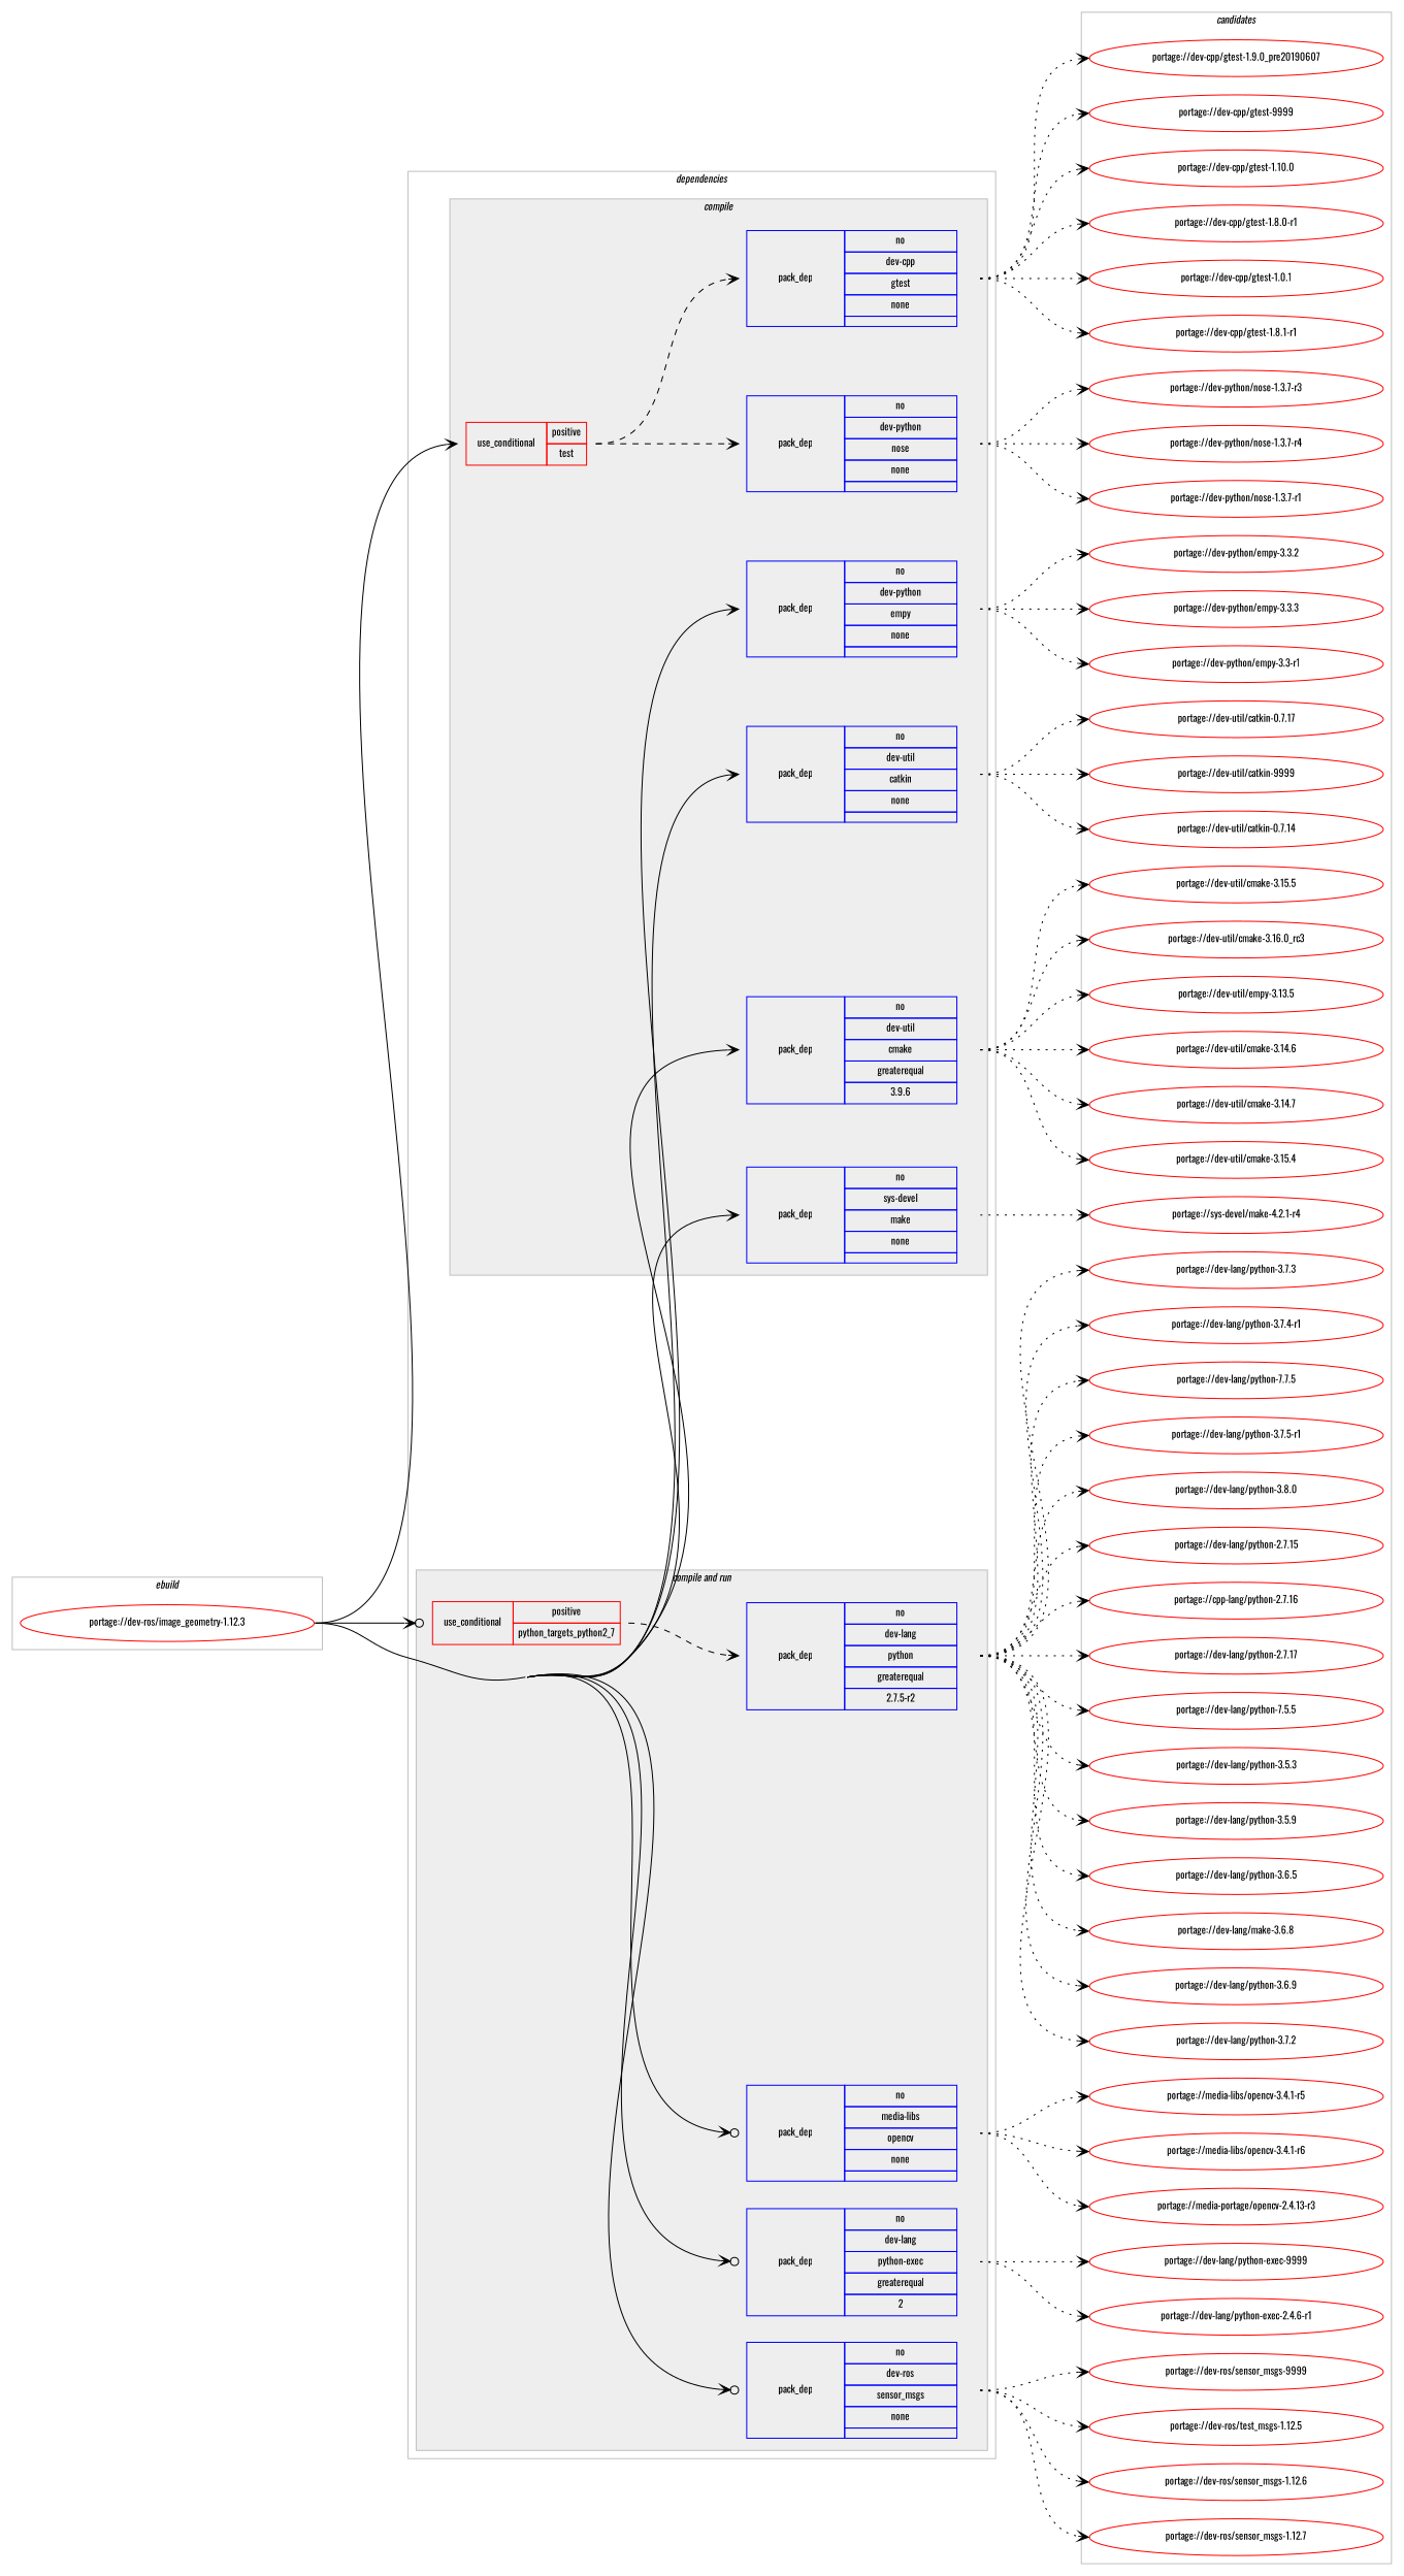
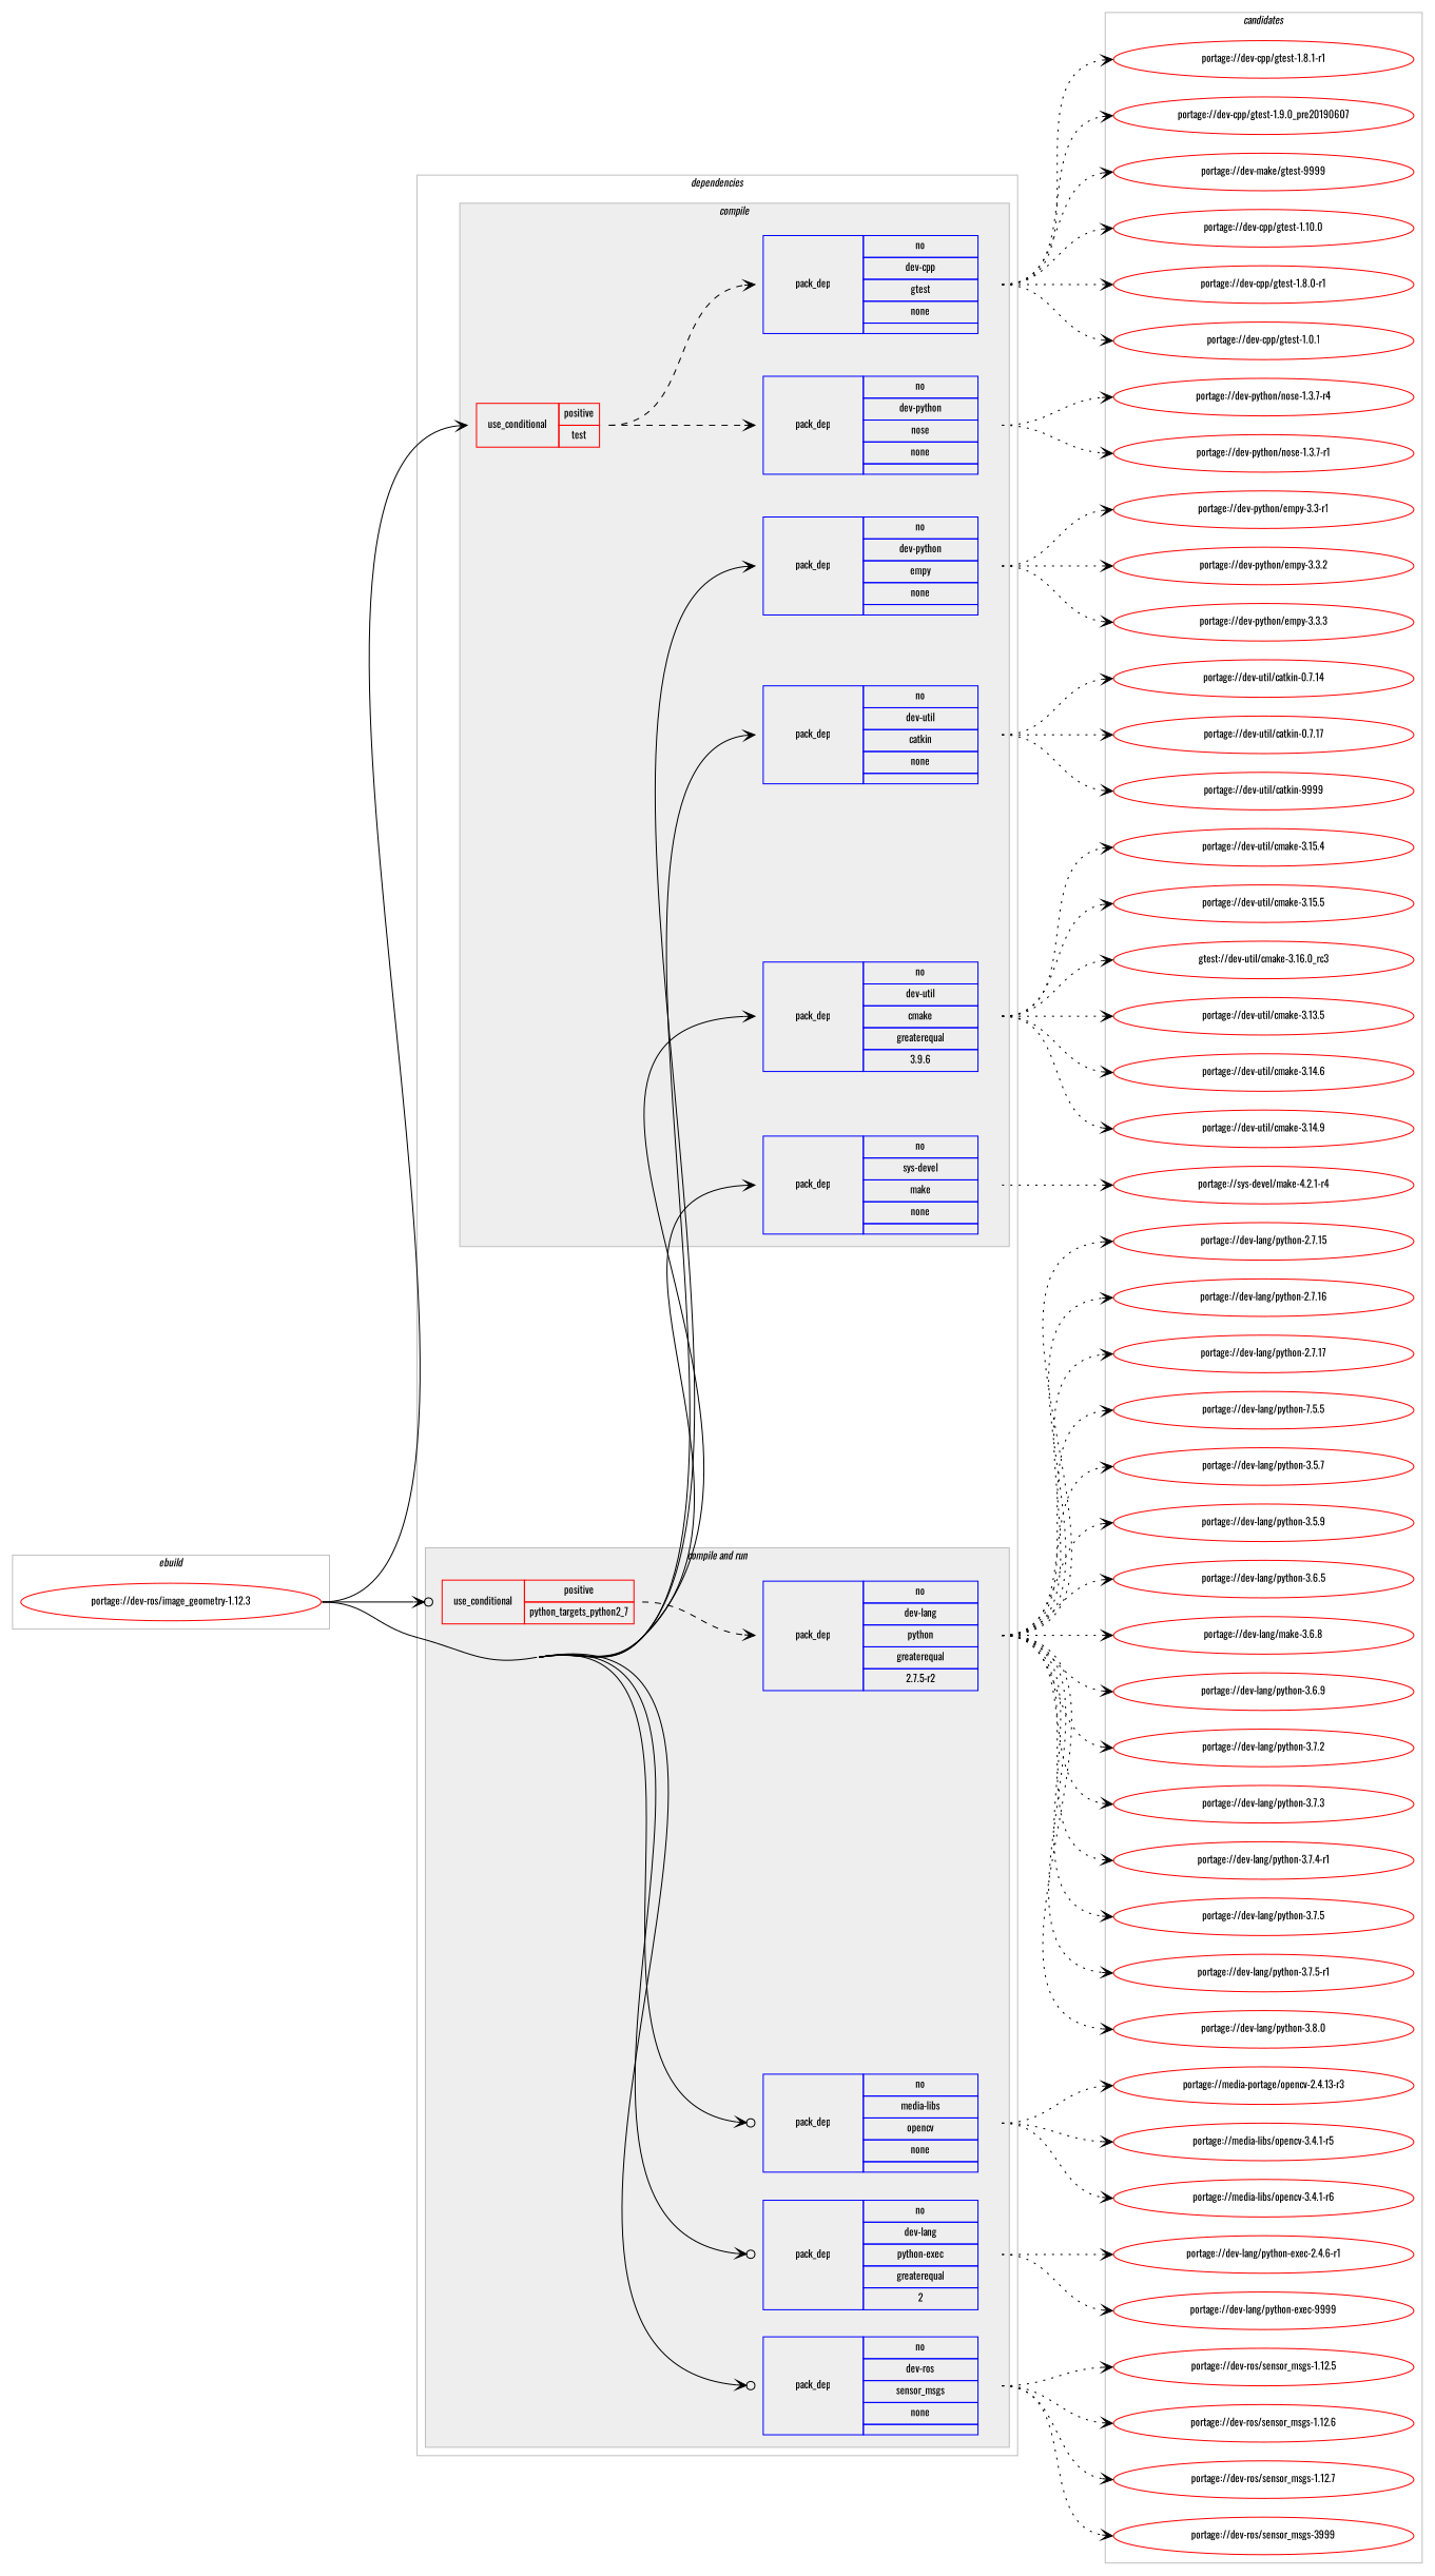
  digraph {
    compound=true
    concentrate=true
    fontname=Oswald
    fontsize=10
    newrank=true
    rankdir=LR
    ranksep=1.5
    node [color=red fontname=Oswald fontsize=10]
    edge [arrowhead=vee fontname=Oswald headport=w style=dotted tailport=e weight=100]
    n1 [label="portage://dev-ros/image_geometry-1.12.3" width=4]
    n2 [color=blue label=<<TABLE BORDER="0" CELLBORDER="1" CELLSPACING="0" CELLPADDING="4" WIDTH="220"><TR><TD ROWSPAN="6" CELLPADDING="30">pack_dep</TD></TR><TR><TD WIDTH="110">no</TD></TR><TR><TD>dev-python</TD></TR><TR><TD>nose</TD></TR><TR><TD>none</TD></TR><TR><TD></TD></TR></TABLE>> shape=none]
    n3 [color=blue label=<<TABLE BORDER="0" CELLBORDER="1" CELLSPACING="0" CELLPADDING="4" WIDTH="220"><TR><TD ROWSPAN="6" CELLPADDING="30">pack_dep</TD></TR><TR><TD WIDTH="110">no</TD></TR><TR><TD>dev-cpp</TD></TR><TR><TD>gtest</TD></TR><TR><TD>none</TD></TR><TR><TD></TD></TR></TABLE>> shape=none]
    n4 [label=<<TABLE BORDER="0" CELLBORDER="1" CELLSPACING="0" CELLPADDING="4"><TR><TD ROWSPAN="3" CELLPADDING="10">use_conditional</TD></TR><TR><TD>positive</TD></TR><TR><TD>test</TD></TR></TABLE>> shape=none]
    n5 [color=blue label=<<TABLE BORDER="0" CELLBORDER="1" CELLSPACING="0" CELLPADDING="4" WIDTH="220"><TR><TD ROWSPAN="6" CELLPADDING="30">pack_dep</TD></TR><TR><TD WIDTH="110">no</TD></TR><TR><TD>dev-python</TD></TR><TR><TD>empy</TD></TR><TR><TD>none</TD></TR><TR><TD></TD></TR></TABLE>> shape=none]
    n6 [color=blue label=<<TABLE BORDER="0" CELLBORDER="1" CELLSPACING="0" CELLPADDING="4" WIDTH="220"><TR><TD ROWSPAN="6" CELLPADDING="30">pack_dep</TD></TR><TR><TD WIDTH="110">no</TD></TR><TR><TD>dev-util</TD></TR><TR><TD>catkin</TD></TR><TR><TD>none</TD></TR><TR><TD></TD></TR></TABLE>> shape=none]
    n7 [color=blue label=<<TABLE BORDER="0" CELLBORDER="1" CELLSPACING="0" CELLPADDING="4" WIDTH="220"><TR><TD ROWSPAN="6" CELLPADDING="30">pack_dep</TD></TR><TR><TD WIDTH="110">no</TD></TR><TR><TD>dev-util</TD></TR><TR><TD>cmake</TD></TR><TR><TD>greaterequal</TD></TR><TR><TD>3.9.6</TD></TR></TABLE>> shape=none]
    n8 [color=blue label=<<TABLE BORDER="0" CELLBORDER="1" CELLSPACING="0" CELLPADDING="4" WIDTH="220"><TR><TD ROWSPAN="6" CELLPADDING="30">pack_dep</TD></TR><TR><TD WIDTH="110">no</TD></TR><TR><TD>sys-devel</TD></TR><TR><TD>make</TD></TR><TR><TD>none</TD></TR><TR><TD></TD></TR></TABLE>> shape=none]
    n9 [color=blue label=<<TABLE BORDER="0" CELLBORDER="1" CELLSPACING="0" CELLPADDING="4" WIDTH="220"><TR><TD ROWSPAN="6" CELLPADDING="30">pack_dep</TD></TR><TR><TD WIDTH="110">no</TD></TR><TR><TD>dev-lang</TD></TR><TR><TD>python</TD></TR><TR><TD>greaterequal</TD></TR><TR><TD>2.7.5-r2</TD></TR></TABLE>> shape=none]
    n10 [label=<<TABLE BORDER="0" CELLBORDER="1" CELLSPACING="0" CELLPADDING="4"><TR><TD ROWSPAN="3" CELLPADDING="10">use_conditional</TD></TR><TR><TD>positive</TD></TR><TR><TD>python_targets_python2_7</TD></TR></TABLE>> shape=none]
    n11 [color=blue label=<<TABLE BORDER="0" CELLBORDER="1" CELLSPACING="0" CELLPADDING="4" WIDTH="220"><TR><TD ROWSPAN="6" CELLPADDING="30">pack_dep</TD></TR><TR><TD WIDTH="110">no</TD></TR><TR><TD>dev-lang</TD></TR><TR><TD>python-exec</TD></TR><TR><TD>greaterequal</TD></TR><TR><TD>2</TD></TR></TABLE>> shape=none]
    n12 [color=blue label=<<TABLE BORDER="0" CELLBORDER="1" CELLSPACING="0" CELLPADDING="4" WIDTH="220"><TR><TD ROWSPAN="6" CELLPADDING="30">pack_dep</TD></TR><TR><TD WIDTH="110">no</TD></TR><TR><TD>dev-ros</TD></TR><TR><TD>sensor_msgs</TD></TR><TR><TD>none</TD></TR><TR><TD></TD></TR></TABLE>> shape=none]
    n13 [color=blue label=<<TABLE BORDER="0" CELLBORDER="1" CELLSPACING="0" CELLPADDING="4" WIDTH="220"><TR><TD ROWSPAN="6" CELLPADDING="30">pack_dep</TD></TR><TR><TD WIDTH="110">no</TD></TR><TR><TD>media-libs</TD></TR><TR><TD>opencv</TD></TR><TR><TD>none</TD></TR><TR><TD></TD></TR></TABLE>> shape=none]
    n14 [label="portage://dev-python/nose-1.3.7-r1" width=4]
-   n15 [label="portage://dev-python/nose-1.3.7-r3" width=4]
    n16 [label="portage://dev-python/nose-1.3.7-r4" width=4]
    n17 [label="portage://dev-cpp/gtest-1.10.0" width=4]
    n18 [label="portage://dev-cpp/gtest-1.8.0-r1" width=4]
    n19 [label="portage://dev-cpp/gtest-1.0.1" width=4]
    n20 [label="portage://dev-cpp/gtest-1.8.1-r1" width=4]
    n21 [label="portage://dev-cpp/gtest-1.9.0_pre20190607" width=4]
-   n22 [label="portage://dev-cpp/gtest-9999" width=4]
+   n22 [label="portage://dev-make/gtest-9999" width=4]
    n23 [label="portage://dev-python/empy-3.3-r1" width=4]
    n24 [label="portage://dev-python/empy-3.3.2" width=4]
    n25 [label="portage://dev-python/empy-3.3.3" width=4]
    n26 [label="portage://dev-util/catkin-0.7.14" width=4]
    n27 [label="portage://dev-util/catkin-0.7.17" width=4]
    n28 [label="portage://dev-util/catkin-9999" width=4]
-   n29 [label="portage://dev-util/empy-3.13.5" width=4]
+   n29 [label="portage://dev-util/cmake-3.13.5" width=4]
    n30 [label="portage://dev-util/cmake-3.14.6" width=4]
-   n31 [label="portage://dev-util/cmake-3.14.7" width=4]
+   n31 [label="portage://dev-util/cmake-3.14.9" width=4]
    n32 [label="portage://dev-util/cmake-3.15.4" width=4]
    n33 [label="portage://dev-util/cmake-3.15.5" width=4]
-   n34 [label="portage://dev-util/cmake-3.16.0_rc3" width=4]
+   n34 [label="gtest://dev-util/cmake-3.16.0_rc3" width=4]
    n35 [label="portage://sys-devel/make-4.2.1-r4" width=4]
    n36 [label="portage://dev-lang/python-2.7.15" width=4]
-   n37 [label="portage://cpp-lang/python-2.7.16" width=4]
+   n37 [label="portage://dev-lang/python-2.7.16" width=4]
    n38 [label="portage://dev-lang/python-2.7.17" width=4]
    n39 [label="portage://dev-lang/python-7.5.5" width=4]
-   n40 [label="portage://dev-lang/python-3.5.3" width=4]
+   n40 [label="portage://dev-lang/python-3.5.7" width=4]
    n41 [label="portage://dev-lang/python-3.5.9" width=4]
    n42 [label="portage://dev-lang/python-3.6.5" width=4]
    n43 [label="portage://dev-lang/make-3.6.8" width=4]
    n44 [label="portage://dev-lang/python-3.6.9" width=4]
    n45 [label="portage://dev-lang/python-3.7.2" width=4]
    n46 [label="portage://dev-lang/python-3.7.3" width=4]
    n47 [label="portage://dev-lang/python-3.7.4-r1" width=4]
-   n48 [label="portage://dev-lang/python-7.7.5" width=4]
+   n48 [label="portage://dev-lang/python-3.7.5" width=4]
    n49 [label="portage://dev-lang/python-3.7.5-r1" width=4]
    n50 [label="portage://dev-lang/python-3.8.0" width=4]
    n51 [label="portage://dev-lang/python-exec-2.4.6-r1" width=4]
    n52 [label="portage://dev-lang/python-exec-9999" width=4]
-   n53 [label="portage://dev-ros/test_msgs-1.12.5" width=4]
+   n53 [label="portage://dev-ros/sensor_msgs-1.12.5" width=4]
    n54 [label="portage://dev-ros/sensor_msgs-1.12.6" width=4]
    n55 [label="portage://dev-ros/sensor_msgs-1.12.7" width=4]
-   n56 [label="portage://dev-ros/sensor_msgs-9999" width=4]
+   n56 [label="portage://dev-ros/sensor_msgs-3999" width=4]
    n57 [label="portage://media-portage/opencv-2.4.13-r3" width=4]
    n58 [label="portage://media-libs/opencv-3.4.1-r5" width=4]
    n59 [label="portage://media-libs/opencv-3.4.1-r6" width=4]
    subgraph cluster_1 {
      color=gray
      label=<<i>ebuild</i>>
      rank=same
      n1
    }
    subgraph cluster_2 {
      color=gray
      label=<<i>dependencies</i>>
      subgraph cluster_3 {
        color=gray
        fillcolor="#eeeeee"
        label=<<i>compile</i>>
        style=filled
        subgraph sub_4 {
          color=gray
          fillcolor="#eeeeee"
          label=<<i>compile</i>>
          style=filled
          n4
          subgraph sub_5 {
            color=gray
            fillcolor="#eeeeee"
            label=<<i>compile</i>>
            style=filled
            n2
          }
          subgraph sub_6 {
            color=gray
            fillcolor="#eeeeee"
            label=<<i>compile</i>>
            style=filled
            n3
          }
        }
        subgraph sub_7 {
          color=gray
          fillcolor="#eeeeee"
          label=<<i>compile</i>>
          style=filled
          n5
        }
        subgraph sub_8 {
          color=gray
          fillcolor="#eeeeee"
          label=<<i>compile</i>>
          style=filled
          n6
        }
        subgraph sub_9 {
          color=gray
          fillcolor="#eeeeee"
          label=<<i>compile</i>>
          style=filled
          n7
        }
        subgraph sub_10 {
          color=gray
          fillcolor="#eeeeee"
          label=<<i>compile</i>>
          style=filled
          n8
        }
      }
      subgraph cluster_11 {
        color=gray
        fillcolor="#eeeeee"
        label=<<i>compile and run</i>>
        style=filled
        subgraph sub_12 {
          color=gray
          fillcolor="#eeeeee"
          label=<<i>compile and run</i>>
          style=filled
          n10
          subgraph sub_13 {
            color=gray
            fillcolor="#eeeeee"
            label=<<i>compile and run</i>>
            style=filled
            n9
          }
        }
        subgraph sub_14 {
          color=gray
          fillcolor="#eeeeee"
          label=<<i>compile and run</i>>
          style=filled
          n11
        }
        subgraph sub_15 {
          color=gray
          fillcolor="#eeeeee"
          label=<<i>compile and run</i>>
          style=filled
          n12
        }
        subgraph sub_16 {
          color=gray
          fillcolor="#eeeeee"
          label=<<i>compile and run</i>>
          style=filled
          n13
        }
      }
      subgraph cluster_17 {
        color=gray
        fillcolor="#eeeeee"
        label=<<i>run</i>>
        style=filled
      }
    }
    subgraph cluster_18 {
      color=gray
      label=<<i>candidates</i>>
      rank=same
      subgraph sub_19 {
        color=black
        label=<<i>candidates</i>>
        nodesep=1
        rank=same
        n14
-       n15
        n16
      }
      subgraph sub_20 {
        color=black
        label=<<i>candidates</i>>
        nodesep=1
        rank=same
        n17
        n18
        n19
        n20
        n21
        n22
      }
      subgraph sub_21 {
        color=black
        label=<<i>candidates</i>>
        nodesep=1
        rank=same
        n23
        n24
        n25
      }
      subgraph sub_22 {
        color=black
        label=<<i>candidates</i>>
        nodesep=1
        rank=same
        n26
        n27
        n28
      }
      subgraph sub_23 {
        color=black
        label=<<i>candidates</i>>
        nodesep=1
        rank=same
        n29
        n30
        n31
        n32
        n33
        n34
      }
      subgraph sub_24 {
        color=black
        label=<<i>candidates</i>>
        nodesep=1
        rank=same
        n35
      }
      subgraph sub_25 {
        color=black
        label=<<i>candidates</i>>
        nodesep=1
        rank=same
        n36
        n37
        n38
        n39
        n40
        n41
        n42
        n43
        n44
        n45
        n46
        n47
        n48
        n49
        n50
      }
      subgraph sub_26 {
        color=black
        label=<<i>candidates</i>>
        nodesep=1
        rank=same
        n51
        n52
      }
      subgraph sub_27 {
        color=black
        label=<<i>candidates</i>>
        nodesep=1
        rank=same
        n53
        n54
        n55
        n56
      }
      subgraph sub_28 {
        color=black
        label=<<i>candidates</i>>
        nodesep=1
        rank=same
        n57
        n58
        n59
      }
    }
    n1 -> n4 [style=solid weight=20]
    n1 -> n5 [style=solid weight=20]
    n1 -> n6 [style=solid weight=20]
    n1 -> n7 [style=solid weight=20]
    n1 -> n8 [style=solid weight=20]
    n1 -> n10 [arrowhead=odotvee style=solid weight=20]
    n1 -> n11 [arrowhead=odotvee style=solid weight=20]
    n1 -> n12 [arrowhead=odotvee style=solid weight=20]
    n1 -> n13 [arrowhead=odotvee style=solid weight=20]
    n2 -> n14
-   n2 -> n15
    n2 -> n16
    n3 -> n17
    n3 -> n18
    n3 -> n19
    n3 -> n20
    n3 -> n21
    n3 -> n22
    n4 -> n2 [style=dashed weight=20]
    n4 -> n3 [style=dashed weight=20]
    n5 -> n23
    n5 -> n24
    n5 -> n25
    n6 -> n26
    n6 -> n27
    n6 -> n28
    n7 -> n29
    n7 -> n30
    n7 -> n31
    n7 -> n32
    n7 -> n33
    n7 -> n34
    n8 -> n35
    n9 -> n36
    n9 -> n37
    n9 -> n38
    n9 -> n39
    n9 -> n40
    n9 -> n41
    n9 -> n42
    n9 -> n43
    n9 -> n44
    n9 -> n45
    n9 -> n46
    n9 -> n47
    n9 -> n48
    n9 -> n49
    n9 -> n50
    n10 -> n9 [style=dashed weight=20]
    n11 -> n51
    n11 -> n52
    n12 -> n53
    n12 -> n54
    n12 -> n55
    n12 -> n56
    n13 -> n57
    n13 -> n58
    n13 -> n59
  }
